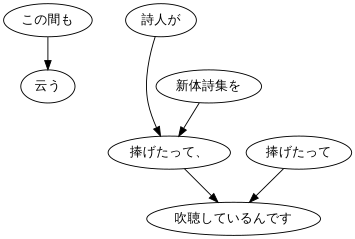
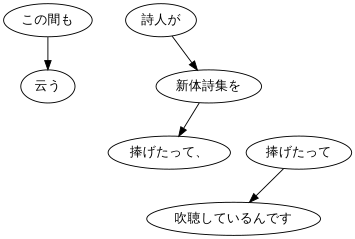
  digraph {
    n1 [label="この間も"]
    n2 [label="云う"]
    n3 [label="詩人が"]
    n4 [label="捧げたって、"]
    n5 [label="吹聴しているんです"]
    n6 [label="新体詩集を"]
    n7 [label="捧げたって"]
    n1 -> n2
-   n3 -> n4
-   n4 -> n5
+   n3 -> n6
    n6 -> n4
    n7 -> n5
  }
